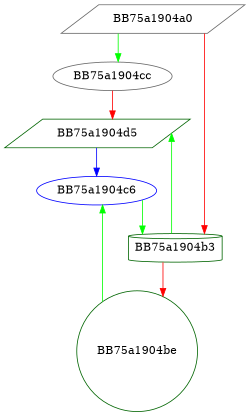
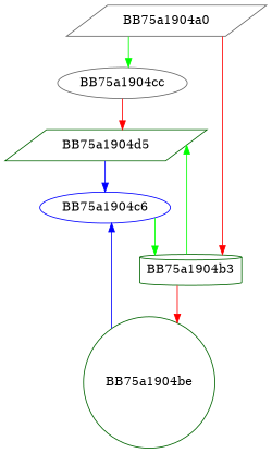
  digraph {
    splines=ortho
    node [color=darkgreen shape=ellipse]
    edge [color=red]
    BB75a1904cc [color=gray40]
    BB75a1904a0 [color=gray40 shape=parallelogram]
    BB75a1904b3 [shape=cylinder]
    BB75a1904d5 [shape=parallelogram]
    BB75a1904be [shape=circle]
    BB75a1904c6 [color=blue]
    BB75a1904cc -> BB75a1904d5
    BB75a1904a0 -> BB75a1904cc [color=green]
    BB75a1904a0 -> BB75a1904b3
    BB75a1904b3 -> BB75a1904d5 [color=green]
    BB75a1904b3 -> BB75a1904be
    BB75a1904d5 -> BB75a1904c6 [color=blue]
-   BB75a1904be -> BB75a1904c6 [color=green]
+   BB75a1904be -> BB75a1904c6 [color=blue]
    BB75a1904c6 -> BB75a1904b3 [color=green]
  }
